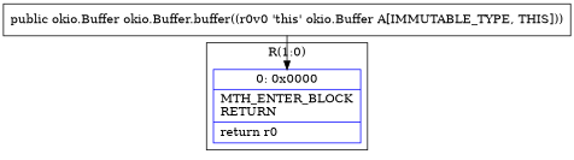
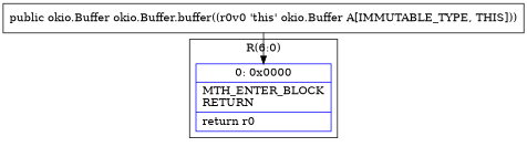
  digraph {
    node [shape=record]
    n1 [color=blue label="{0\:\ 0x0000|MTH_ENTER_BLOCK\lRETURN\l|return r0\l}"]
    n2 [label="{public okio.Buffer okio.Buffer.buffer((r0v0 'this' okio.Buffer A[IMMUTABLE_TYPE, THIS])) }"]
    subgraph cluster_1 {
-     label="R(1:0)"
+     label="R(6:0)"
      n1
    }
    n2 -> n1
  }
